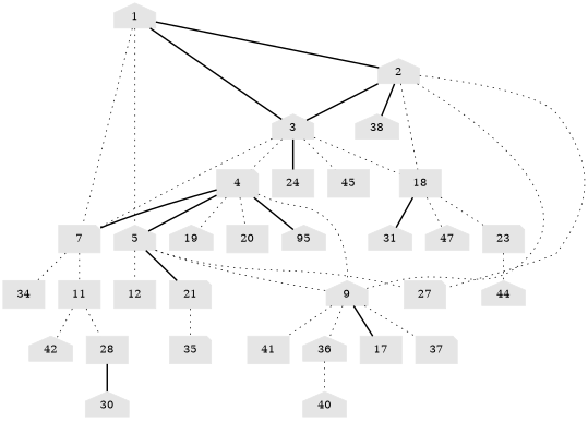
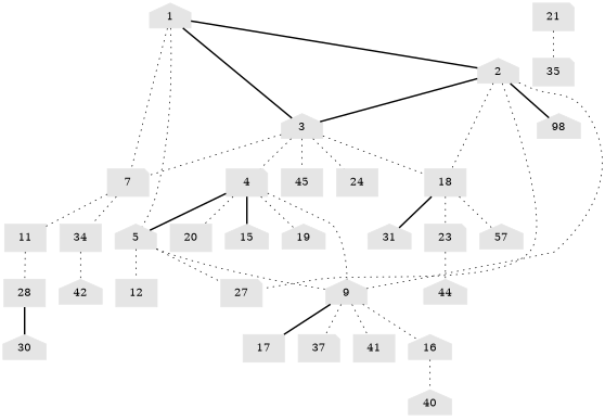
  graph {
    node [color=gray90 shape=house style=filled]
    edge [style=dotted]
    1 [super="+6"]
    2 [super="+46"]
    3 [super="+14"]
    5 [super="+36"]
    7 [shape=note super="+8"]
    9 [super="+13"]
    18 [shape=box super="+32"]
    27 [shape=note super="+39"]
-   38
+   38 [label=98]
    4 [shape=note super="+10"]
    24 [shape=box]
    45 [shape=box]
    12 [shape=box]
    21 [shape=note super="+25"]
    11 [shape=box]
    34 [shape=box]
-   16 [super="+26" label=36]
+   16 [super="+26"]
    17 [shape=box]
    37 [shape=note]
    41 [shape=box super="+49"]
    23 [shape=note super="+48"]
    31
-   47
-   15 [label=95]
+   47 [label=57]
+   15
    19
    20 [shape=box super="+33"]
    35 [shape=note]
    28 [shape=box super="+43"]
    42
    40
    30
    44
    1 -- 2 [style=bold]
    1 -- 3 [style=bold]
    1 -- 5
    1 -- 7 [weight=2]
    2 -- 3 [style=bold]
    2 -- 9
    2 -- 18
    2 -- 27
    2 -- 38 [style=bold]
    3 -- 7
    3 -- 18
    3 -- 4
-   3 -- 24 [style=bold]
+   3 -- 24
    3 -- 45
    5 -- 9
    5 -- 27
    5 -- 12
-   5 -- 21 [style=bold]
    7 -- 11
    7 -- 34
    9 -- 16
    9 -- 17 [style=bold]
    9 -- 37
    9 -- 41
    18 -- 23
    18 -- 31 [style=bold]
    18 -- 47
    4 -- 5 [style=bold]
-   4 -- 7 [style=bold]
    4 -- 9
    4 -- 15 [style=bold]
    4 -- 19
    4 -- 20
    21 -- 35
    11 -- 28
-   11 -- 42
+   34 -- 42
    16 -- 40
    23 -- 44
    28 -- 30 [style=bold]
  }
